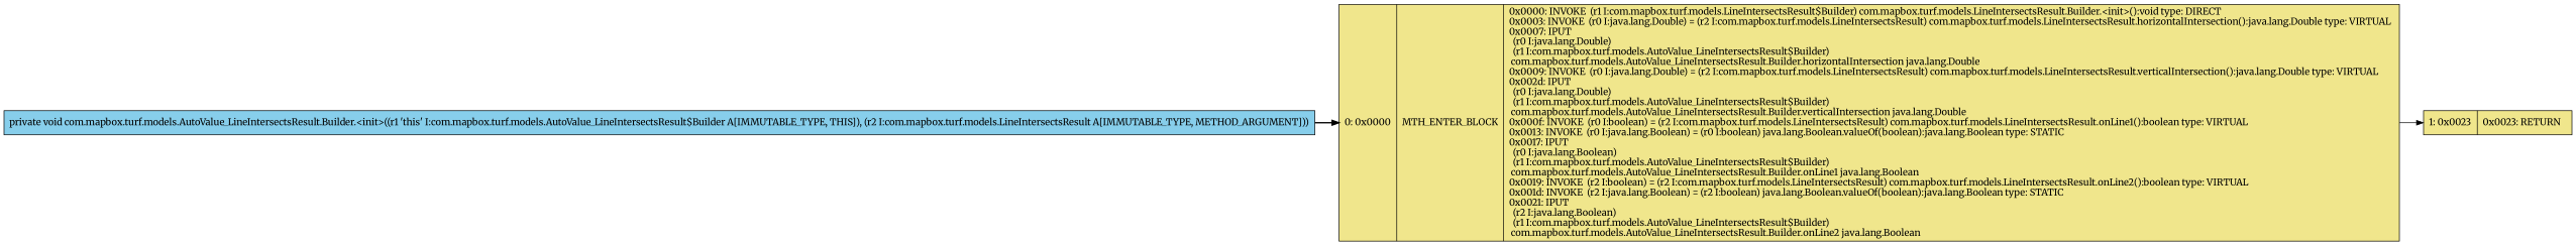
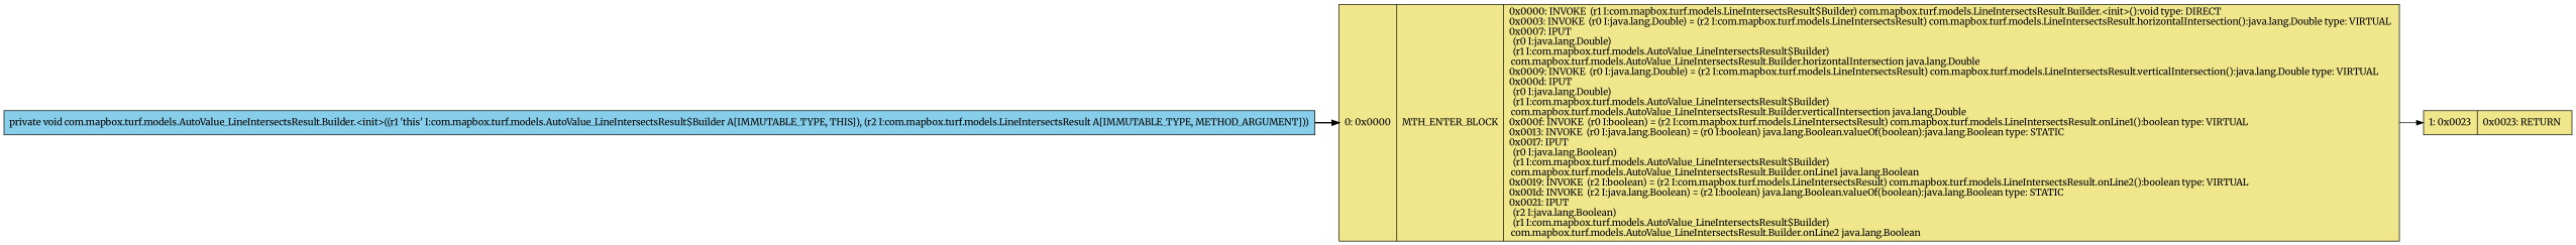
  digraph {
    rankdir=LR
    fontname=Merriweather
    node [shape=record style=filled fillcolor=khaki fontname=Merriweather]
    edge [fontname=Merriweather]
-   n1 [label="{0\:\ 0x0000|MTH_ENTER_BLOCK\l|0x0000: INVOKE  (r1 I:com.mapbox.turf.models.LineIntersectsResult$Builder) com.mapbox.turf.models.LineIntersectsResult.Builder.\<init\>():void type: DIRECT \l0x0003: INVOKE  (r0 I:java.lang.Double) = (r2 I:com.mapbox.turf.models.LineIntersectsResult) com.mapbox.turf.models.LineIntersectsResult.horizontalIntersection():java.lang.Double type: VIRTUAL \l0x0007: IPUT  \l  (r0 I:java.lang.Double)\l  (r1 I:com.mapbox.turf.models.AutoValue_LineIntersectsResult$Builder)\l com.mapbox.turf.models.AutoValue_LineIntersectsResult.Builder.horizontalIntersection java.lang.Double \l0x0009: INVOKE  (r0 I:java.lang.Double) = (r2 I:com.mapbox.turf.models.LineIntersectsResult) com.mapbox.turf.models.LineIntersectsResult.verticalIntersection():java.lang.Double type: VIRTUAL \l0x002d: IPUT  \l  (r0 I:java.lang.Double)\l  (r1 I:com.mapbox.turf.models.AutoValue_LineIntersectsResult$Builder)\l com.mapbox.turf.models.AutoValue_LineIntersectsResult.Builder.verticalIntersection java.lang.Double \l0x000f: INVOKE  (r0 I:boolean) = (r2 I:com.mapbox.turf.models.LineIntersectsResult) com.mapbox.turf.models.LineIntersectsResult.onLine1():boolean type: VIRTUAL \l0x0013: INVOKE  (r0 I:java.lang.Boolean) = (r0 I:boolean) java.lang.Boolean.valueOf(boolean):java.lang.Boolean type: STATIC \l0x0017: IPUT  \l  (r0 I:java.lang.Boolean)\l  (r1 I:com.mapbox.turf.models.AutoValue_LineIntersectsResult$Builder)\l com.mapbox.turf.models.AutoValue_LineIntersectsResult.Builder.onLine1 java.lang.Boolean \l0x0019: INVOKE  (r2 I:boolean) = (r2 I:com.mapbox.turf.models.LineIntersectsResult) com.mapbox.turf.models.LineIntersectsResult.onLine2():boolean type: VIRTUAL \l0x001d: INVOKE  (r2 I:java.lang.Boolean) = (r2 I:boolean) java.lang.Boolean.valueOf(boolean):java.lang.Boolean type: STATIC \l0x0021: IPUT  \l  (r2 I:java.lang.Boolean)\l  (r1 I:com.mapbox.turf.models.AutoValue_LineIntersectsResult$Builder)\l com.mapbox.turf.models.AutoValue_LineIntersectsResult.Builder.onLine2 java.lang.Boolean \l}"]
+   n1 [label="{0\:\ 0x0000|MTH_ENTER_BLOCK\l|0x0000: INVOKE  (r1 I:com.mapbox.turf.models.LineIntersectsResult$Builder) com.mapbox.turf.models.LineIntersectsResult.Builder.\<init\>():void type: DIRECT \l0x0003: INVOKE  (r0 I:java.lang.Double) = (r2 I:com.mapbox.turf.models.LineIntersectsResult) com.mapbox.turf.models.LineIntersectsResult.horizontalIntersection():java.lang.Double type: VIRTUAL \l0x0007: IPUT  \l  (r0 I:java.lang.Double)\l  (r1 I:com.mapbox.turf.models.AutoValue_LineIntersectsResult$Builder)\l com.mapbox.turf.models.AutoValue_LineIntersectsResult.Builder.horizontalIntersection java.lang.Double \l0x0009: INVOKE  (r0 I:java.lang.Double) = (r2 I:com.mapbox.turf.models.LineIntersectsResult) com.mapbox.turf.models.LineIntersectsResult.verticalIntersection():java.lang.Double type: VIRTUAL \l0x000d: IPUT  \l  (r0 I:java.lang.Double)\l  (r1 I:com.mapbox.turf.models.AutoValue_LineIntersectsResult$Builder)\l com.mapbox.turf.models.AutoValue_LineIntersectsResult.Builder.verticalIntersection java.lang.Double \l0x000f: INVOKE  (r0 I:boolean) = (r2 I:com.mapbox.turf.models.LineIntersectsResult) com.mapbox.turf.models.LineIntersectsResult.onLine1():boolean type: VIRTUAL \l0x0013: INVOKE  (r0 I:java.lang.Boolean) = (r0 I:boolean) java.lang.Boolean.valueOf(boolean):java.lang.Boolean type: STATIC \l0x0017: IPUT  \l  (r0 I:java.lang.Boolean)\l  (r1 I:com.mapbox.turf.models.AutoValue_LineIntersectsResult$Builder)\l com.mapbox.turf.models.AutoValue_LineIntersectsResult.Builder.onLine1 java.lang.Boolean \l0x0019: INVOKE  (r2 I:boolean) = (r2 I:com.mapbox.turf.models.LineIntersectsResult) com.mapbox.turf.models.LineIntersectsResult.onLine2():boolean type: VIRTUAL \l0x001d: INVOKE  (r2 I:java.lang.Boolean) = (r2 I:boolean) java.lang.Boolean.valueOf(boolean):java.lang.Boolean type: STATIC \l0x0021: IPUT  \l  (r2 I:java.lang.Boolean)\l  (r1 I:com.mapbox.turf.models.AutoValue_LineIntersectsResult$Builder)\l com.mapbox.turf.models.AutoValue_LineIntersectsResult.Builder.onLine2 java.lang.Boolean \l}"]
    n2 [label="{1\:\ 0x0023|0x0023: RETURN   \l}"]
    n3 [label="{private void com.mapbox.turf.models.AutoValue_LineIntersectsResult.Builder.\<init\>((r1 'this' I:com.mapbox.turf.models.AutoValue_LineIntersectsResult$Builder A[IMMUTABLE_TYPE, THIS]), (r2 I:com.mapbox.turf.models.LineIntersectsResult A[IMMUTABLE_TYPE, METHOD_ARGUMENT])) }" fillcolor=skyblue]
    n1 -> n2 [style=solid]
    n3 -> n1 [style=bold]
  }
